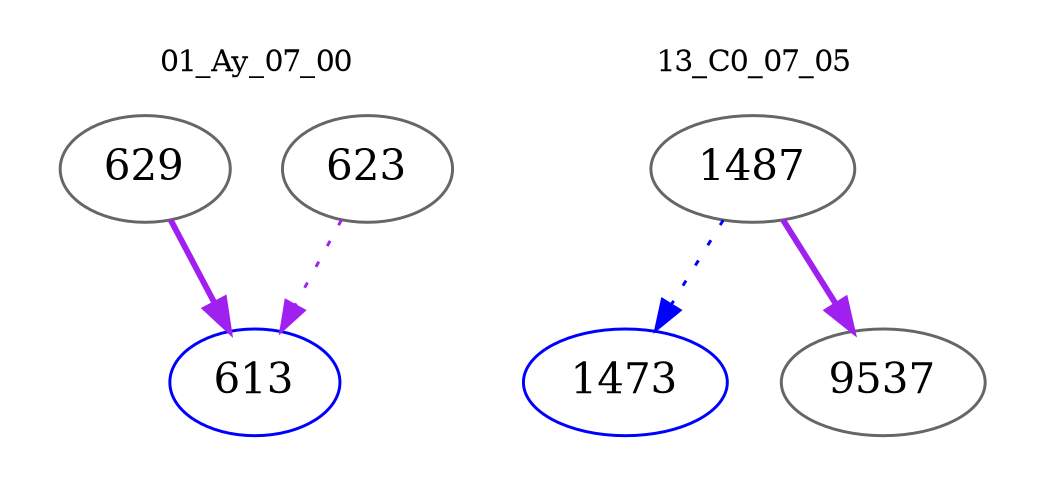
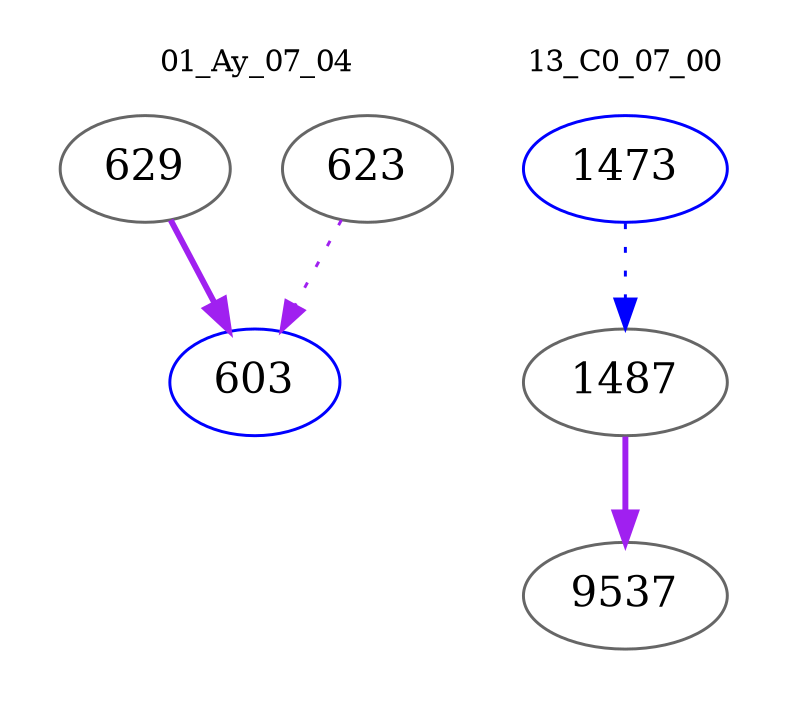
  digraph {
    node [color=gray40]
    edge [color=purple style=dotted]
    n1 [label=623]
-   n2 [color=blue label=613]
+   n2 [color=blue label=603]
    n3 [label=629]
    n4 [color=blue label=1473]
    n5 [label=1487]
    n6 [label=9537]
    subgraph cluster_1 {
      color=white
      fontsize=10
-     label="01_Ay_07_00"
+     label="01_Ay_07_04"
      n1
      n2
      n3
    }
    subgraph cluster_2 {
      color=white
      fontsize=10
-     label="13_C0_07_05"
+     label="13_C0_07_00"
      n4
      n5
      n6
    }
    n1 -> n2
    n3 -> n2 [style=bold]
-   n5 -> n4 [color=blue]
+   n4 -> n5 [color=blue]
    n5 -> n6 [style=bold]
  }
